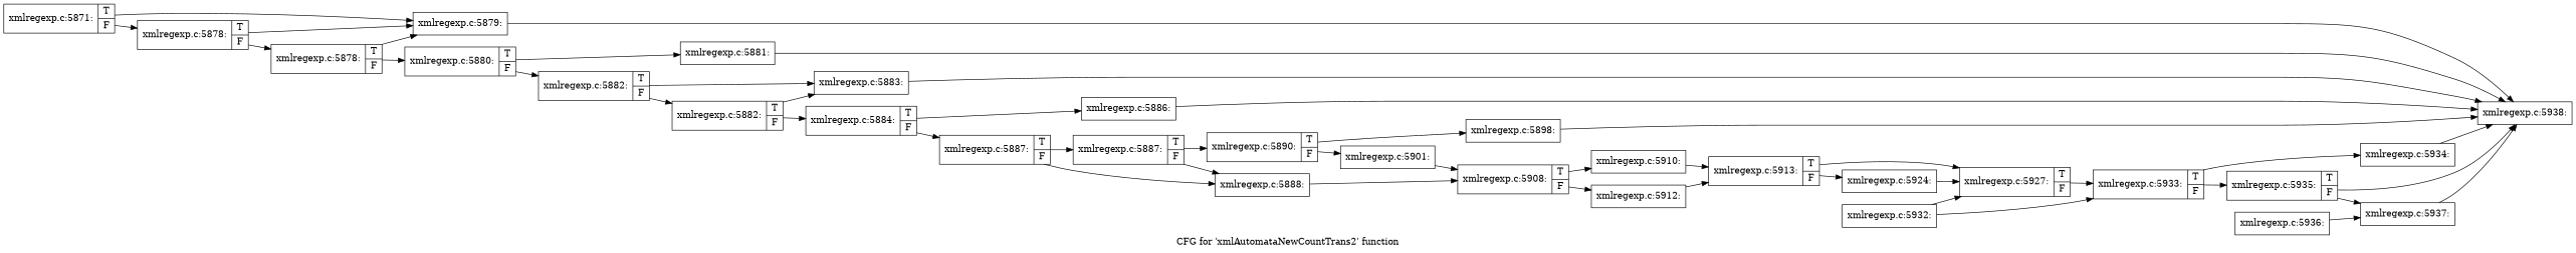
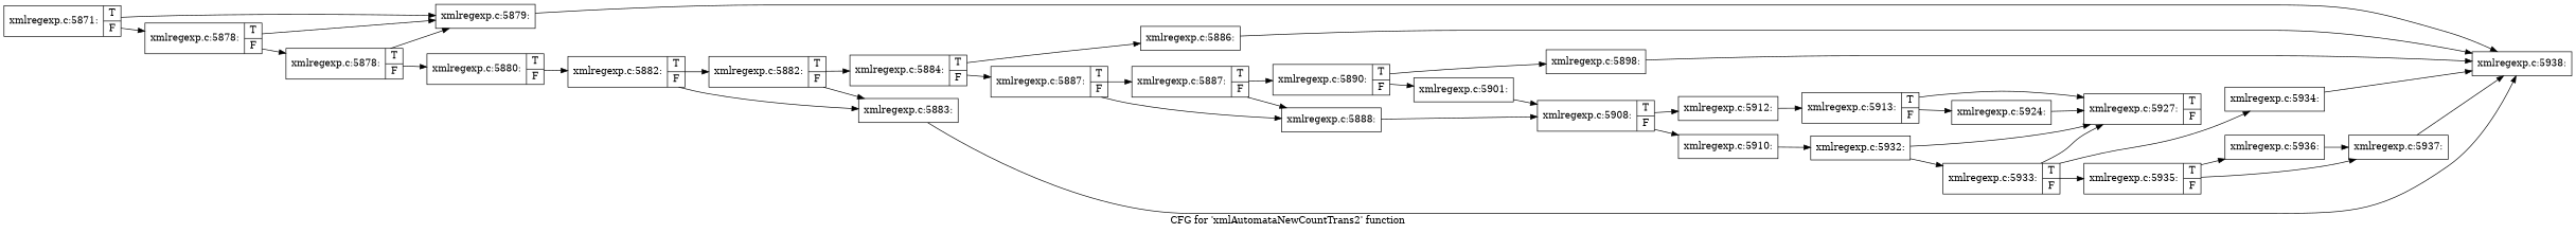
  digraph {
    label="CFG for 'xmlAutomataNewCountTrans2' function"
    rankdir=LR
    node [shape=record]
    n1 [label="{xmlregexp.c:5871:|{<s0>T|<s1>F}}"]
    n2 [label="{xmlregexp.c:5879:}"]
    n3 [label="{xmlregexp.c:5878:|{<s0>T|<s1>F}}"]
    n4 [label="{xmlregexp.c:5938:}"]
    n5 [label="{xmlregexp.c:5878:|{<s0>T|<s1>F}}"]
    n6 [label="{xmlregexp.c:5880:|{<s0>T|<s1>F}}"]
-   n7 [label="{xmlregexp.c:5881:}"]
    n8 [label="{xmlregexp.c:5882:|{<s0>T|<s1>F}}"]
    n9 [label="{xmlregexp.c:5883:}"]
    n10 [label="{xmlregexp.c:5882:|{<s0>T|<s1>F}}"]
    n11 [label="{xmlregexp.c:5884:|{<s0>T|<s1>F}}"]
    n12 [label="{xmlregexp.c:5886:}"]
    n13 [label="{xmlregexp.c:5887:|{<s0>T|<s1>F}}"]
    n14 [label="{xmlregexp.c:5888:}"]
    n15 [label="{xmlregexp.c:5887:|{<s0>T|<s1>F}}"]
    n16 [label="{xmlregexp.c:5908:|{<s0>T|<s1>F}}"]
    n17 [label="{xmlregexp.c:5890:|{<s0>T|<s1>F}}"]
    n18 [label="{xmlregexp.c:5910:}"]
    n19 [label="{xmlregexp.c:5912:}"]
    n20 [label="{xmlregexp.c:5898:}"]
    n21 [label="{xmlregexp.c:5901:}"]
    n22 [label="{xmlregexp.c:5913:|{<s0>T|<s1>F}}"]
    n23 [label="{xmlregexp.c:5924:}"]
    n24 [label="{xmlregexp.c:5927:|{<s0>T|<s1>F}}"]
    n25 [label="{xmlregexp.c:5933:|{<s0>T|<s1>F}}"]
    n26 [label="{xmlregexp.c:5932:}"]
    n27 [label="{xmlregexp.c:5934:}"]
    n28 [label="{xmlregexp.c:5935:|{<s0>T|<s1>F}}"]
    n29 [label="{xmlregexp.c:5936:}"]
    n30 [label="{xmlregexp.c:5937:}"]
    n1 -> n2
    n1 -> n3
    n2 -> n4
    n3 -> n2
    n3 -> n5
    n5 -> n2
    n5 -> n6
-   n6 -> n7
    n6 -> n8
-   n7 -> n4
    n8 -> n9
    n8 -> n10
    n9 -> n4
    n10 -> n9
    n10 -> n11
    n11 -> n12
    n11 -> n13
    n12 -> n4
    n13 -> n14
    n13 -> n15
    n14 -> n16
    n15 -> n14
    n15 -> n17
    n16 -> n18
    n16 -> n19
    n17 -> n20
    n17 -> n21
-   n18 -> n22
+   n18 -> n26
    n19 -> n22
    n20 -> n4
    n21 -> n16
    n22 -> n23
    n22 -> n24
    n23 -> n24
-   n24 -> n25
+   n25 -> n24
    n25 -> n27
    n25 -> n28
    n26 -> n24
    n26 -> n25
    n27 -> n4
-   n28 -> n4
+   n28 -> n29
    n28 -> n30
    n29 -> n30
    n30 -> n4
  }
